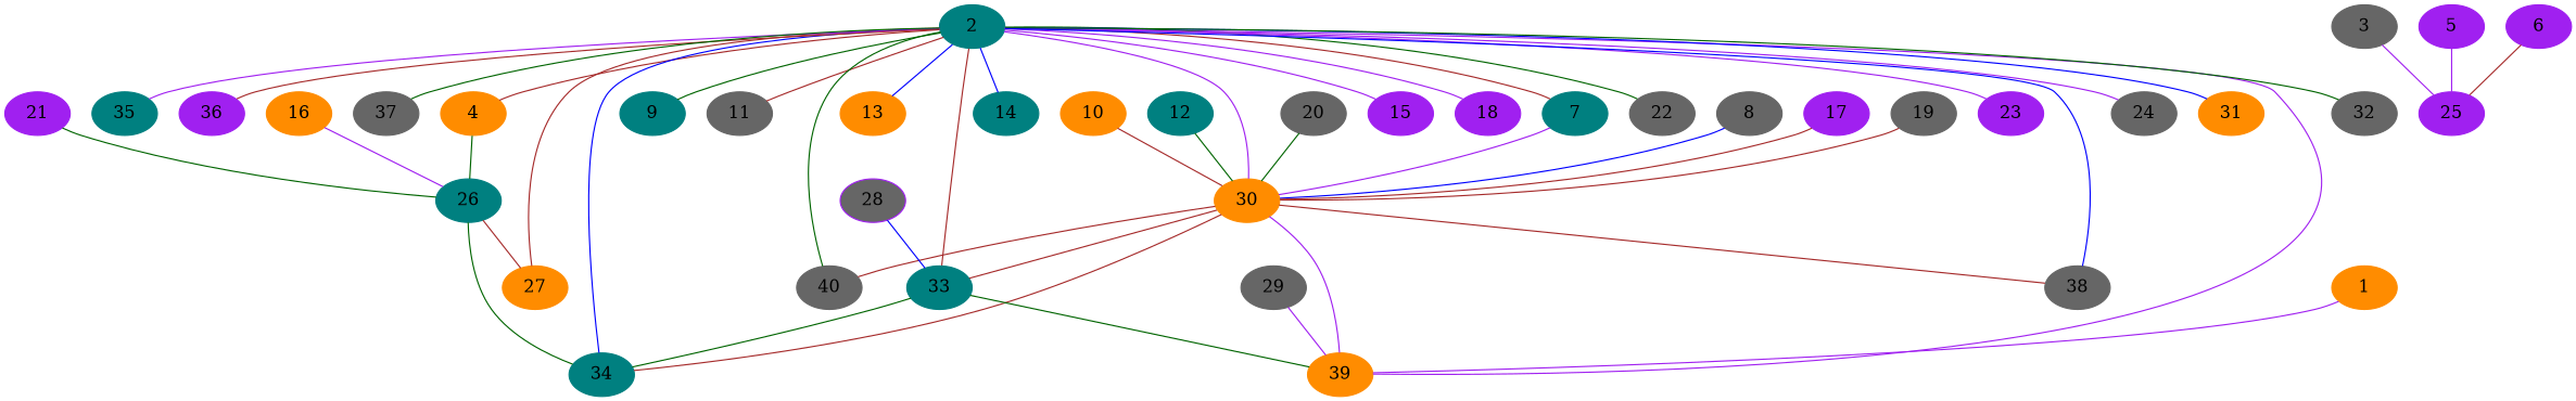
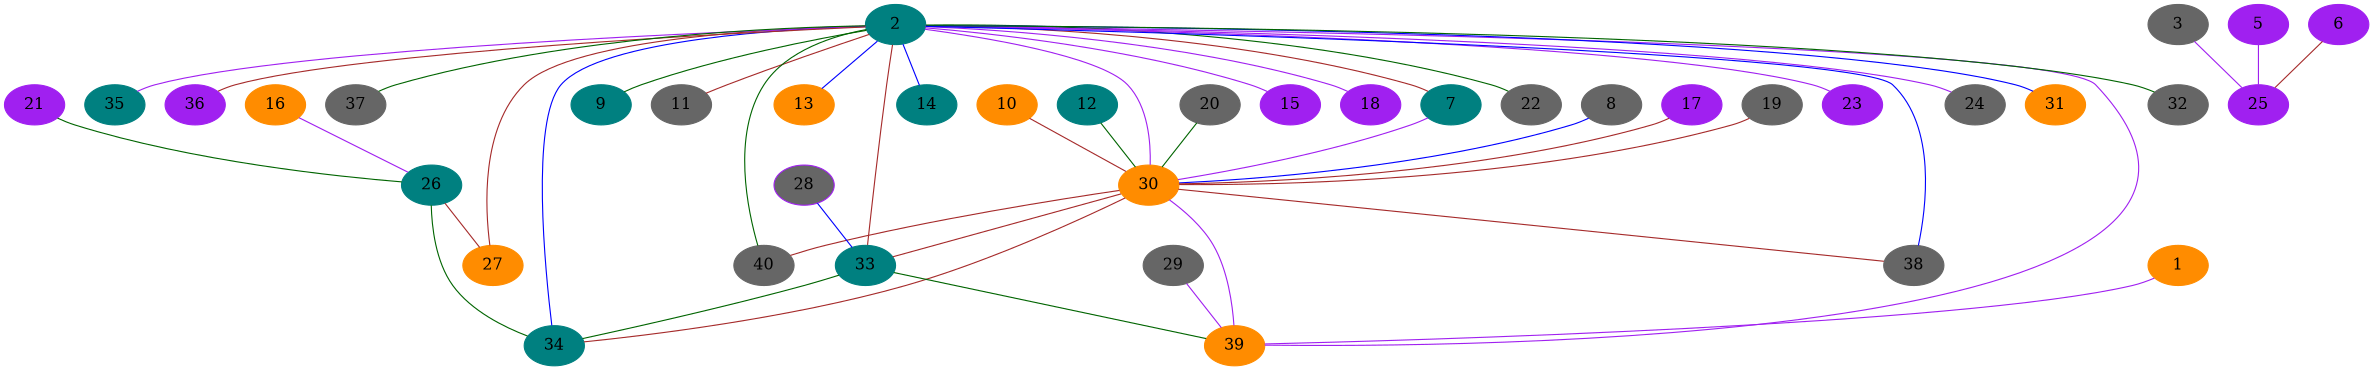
  graph {
    node [color=gray40 style=filled]
    edge [color=brown weight=1.0]
    1 [color=darkorange]
    39 [color=darkorange]
    2 [color=teal]
-   4 [color=darkorange]
    7 [color=teal]
    9 [color=teal]
    11
    13 [color=darkorange]
    14 [color=teal]
    15 [color=purple]
    18 [color=purple]
    22
    23 [color=purple]
    24
    27 [color=darkorange]
    30 [color=darkorange]
    31 [color=darkorange]
    32
    33 [color=teal]
    34 [color=teal]
    35 [color=teal]
    36 [color=purple]
    37
    38
    40
    26 [color=teal]
    25 [color=purple]
    3
    5 [color=purple]
    6 [color=purple]
    8
    10 [color=darkorange]
    12 [color=teal]
    16 [color=darkorange]
    17 [color=purple]
    19
    20
    21 [color=purple]
    28 [color=purple fillcolor=gray40]
    29
    1 -- 39 [color=purple]
    2 -- 39 [color=purple]
-   2 -- 4
    2 -- 7
    2 -- 9 [color=darkgreen]
    2 -- 11
    2 -- 13 [color=blue]
    2 -- 14 [color=blue]
    2 -- 15 [color=purple]
    2 -- 18 [color=purple]
    2 -- 22 [color=darkgreen]
    2 -- 23 [color=purple]
    2 -- 24 [color=purple]
    2 -- 27 [weight=3.0]
    2 -- 30 [color=purple weight=3.0]
    2 -- 31 [color=blue]
    2 -- 32 [color=darkgreen]
    2 -- 33 [weight=3.0]
    2 -- 34 [color=blue]
    2 -- 35 [color=purple]
    2 -- 36
    2 -- 37 [color=darkgreen]
    2 -- 38 [color=blue weight=2.0]
    2 -- 40 [color=darkgreen]
-   4 -- 26 [color=darkgreen]
    7 -- 30 [color=purple]
    30 -- 39 [color=purple]
    30 -- 33
    30 -- 34
    30 -- 38
    30 -- 40
    33 -- 39 [color=darkgreen]
    33 -- 34 [color=darkgreen]
    26 -- 27
    26 -- 34 [color=darkgreen weight=2.0]
    3 -- 25 [color=purple]
    5 -- 25 [color=purple]
    6 -- 25
    8 -- 30 [color=blue]
    10 -- 30
    12 -- 30 [color=darkgreen]
    16 -- 26 [color=purple]
    17 -- 30
    19 -- 30
    20 -- 30 [color=darkgreen]
    21 -- 26 [color=darkgreen]
    28 -- 33 [color=blue]
    29 -- 39 [color=purple]
  }
